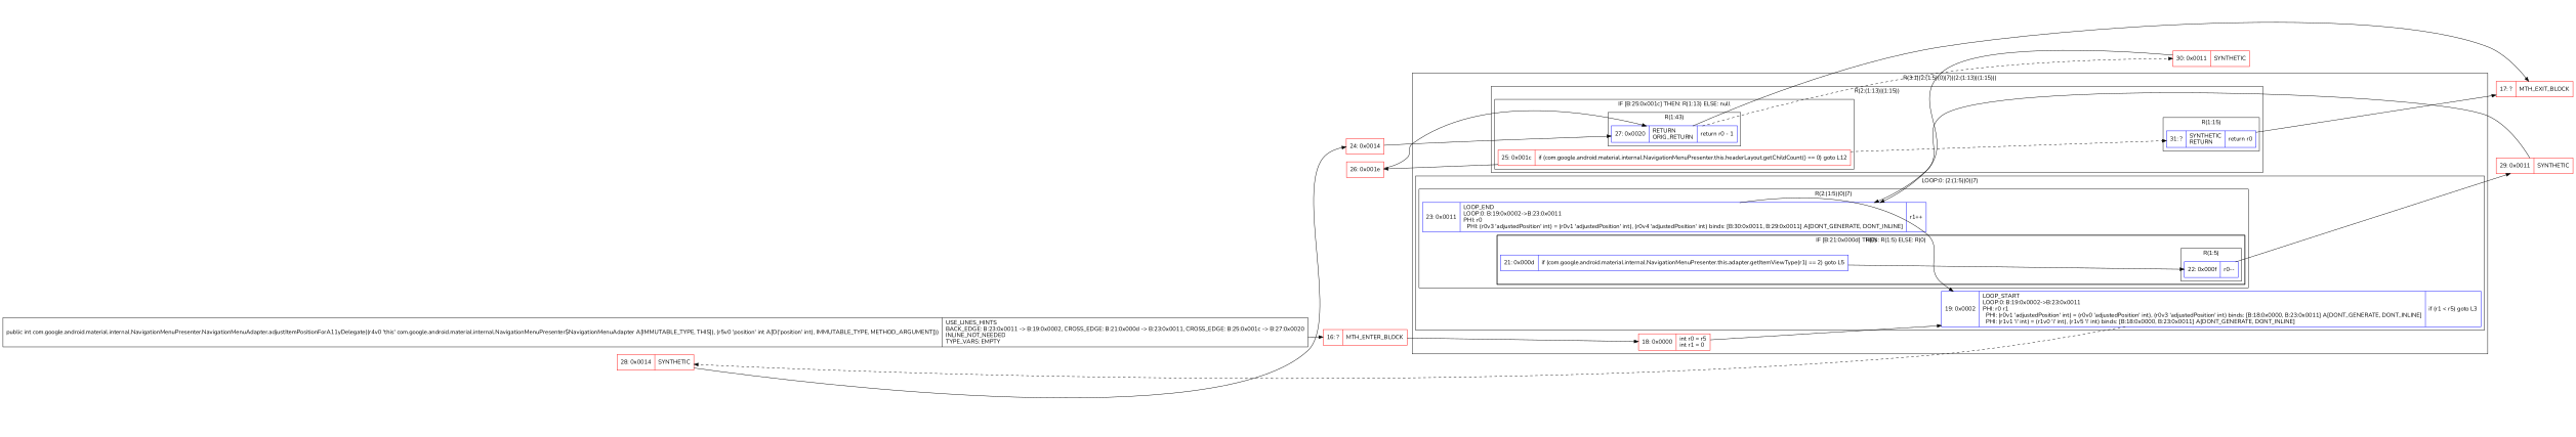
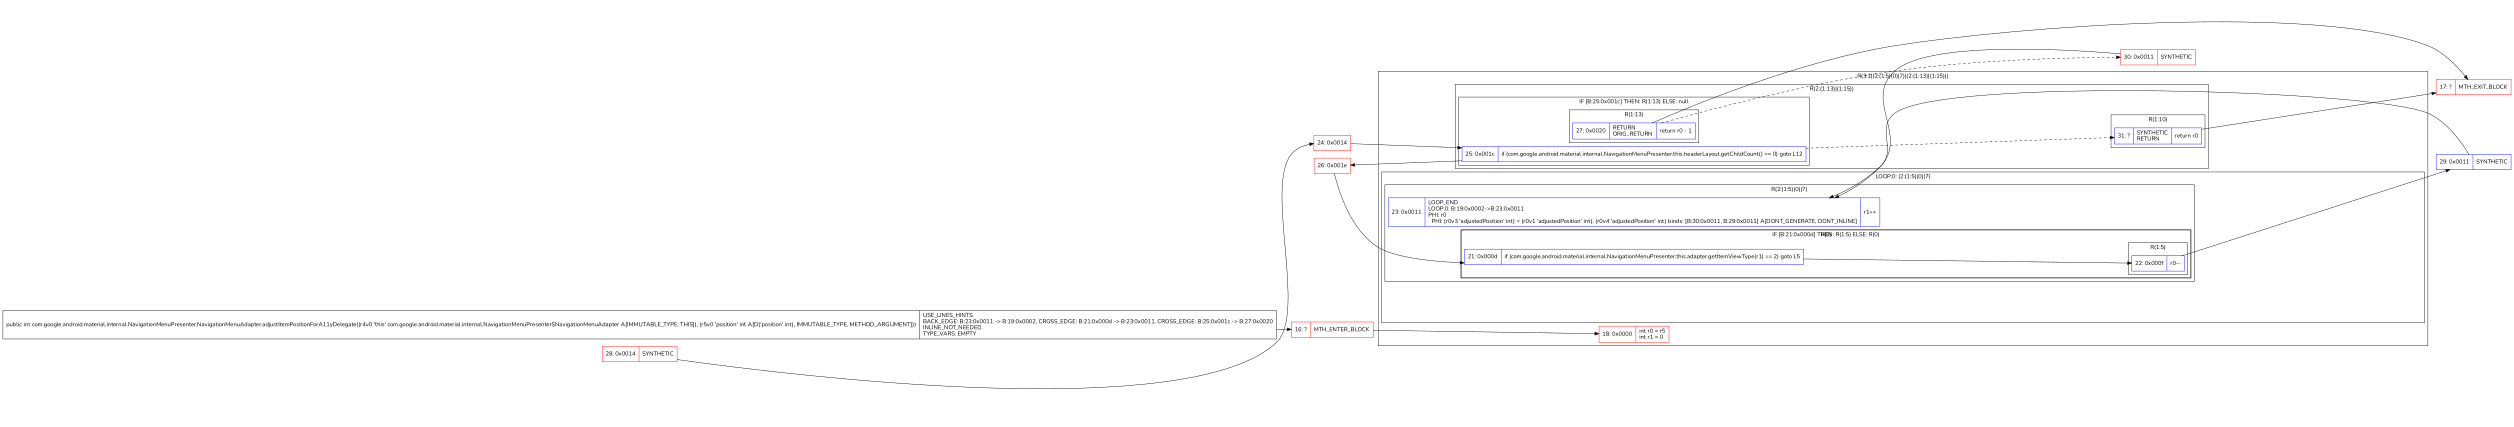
  digraph {
    fontname=Nunito
    rankdir=LR
    node [color=red fontname=Nunito shape=record]
    edge [fontname=Nunito]
    n1 [color=blue label="{22\:\ 0x000f|r0\-\-\l}"]
    n2 [color=blue label="{21\:\ 0x000d|if (com.google.android.material.internal.NavigationMenuPresenter.this.adapter.getItemViewType(r1) == 2) goto L5\l}"]
    n3 [color=blue label="{23\:\ 0x0011|LOOP_END\lLOOP:0: B:19:0x0002\-\>B:23:0x0011\lPHI: r0 \l  PHI: (r0v3 'adjustedPosition' int) = (r0v1 'adjustedPosition' int), (r0v4 'adjustedPosition' int) binds: [B:30:0x0011, B:29:0x0011] A[DONT_GENERATE, DONT_INLINE]\l|r1++\l}"]
-   n4 [color=blue label="{19\:\ 0x0002|LOOP_START\lLOOP:0: B:19:0x0002\-\>B:23:0x0011\lPHI: r0 r1 \l  PHI: (r0v1 'adjustedPosition' int) = (r0v0 'adjustedPosition' int), (r0v3 'adjustedPosition' int) binds: [B:18:0x0000, B:23:0x0011] A[DONT_GENERATE, DONT_INLINE]\l  PHI: (r1v1 'i' int) = (r1v0 'i' int), (r1v5 'i' int) binds: [B:18:0x0000, B:23:0x0011] A[DONT_GENERATE, DONT_INLINE]\l|if (r1 \< r5) goto L3\l}"]
    n5 [color=blue label="{27\:\ 0x0020|RETURN\lORIG_RETURN\l|return r0 \- 1\l}"]
-   n6 [label="{25\:\ 0x001c|if (com.google.android.material.internal.NavigationMenuPresenter.this.headerLayout.getChildCount() == 0) goto L12\l}"]
+   n6 [color=blue label="{25\:\ 0x001c|if (com.google.android.material.internal.NavigationMenuPresenter.this.headerLayout.getChildCount() == 0) goto L12\l}"]
    n7 [color=blue label="{31\:\ ?|SYNTHETIC\lRETURN\l|return r0\l}"]
    n8 [label="{18\:\ 0x0000|int r0 = r5\lint r1 = 0\l}"]
-   n9 [label="{29\:\ 0x0011|SYNTHETIC\l}"]
+   n9 [color=blue label="{29\:\ 0x0011|SYNTHETIC\l}"]
    n10 [label="{28\:\ 0x0014|SYNTHETIC\l}"]
    n11 [label="{30\:\ 0x0011|SYNTHETIC\l}"]
    n12 [label="{17\:\ ?|MTH_EXIT_BLOCK\l}"]
    n13 [label="{26\:\ 0x001e}"]
    n14 [label="{24\:\ 0x0014}"]
    n15 [label="{16\:\ ?|MTH_ENTER_BLOCK\l}"]
    n16 [label="{public int com.google.android.material.internal.NavigationMenuPresenter.NavigationMenuAdapter.adjustItemPositionForA11yDelegate((r4v0 'this' com.google.android.material.internal.NavigationMenuPresenter$NavigationMenuAdapter A[IMMUTABLE_TYPE, THIS]), (r5v0 'position' int A[D('position' int), IMMUTABLE_TYPE, METHOD_ARGUMENT]))  | USE_LINES_HINTS\lBACK_EDGE: B:23:0x0011 \-\> B:19:0x0002, CROSS_EDGE: B:21:0x000d \-\> B:23:0x0011, CROSS_EDGE: B:25:0x001c \-\> B:27:0x0020\lINLINE_NOT_NEEDED\lTYPE_VARS: EMPTY\l}" color=""]
    subgraph cluster_1 {
      label="R(3:1|(2:(1:5)(0)|7)|(2:(1:13)|(1:15)))"
      n8
      subgraph cluster_2 {
        label="LOOP:0: (2:(1:5)(0)|7)"
-       n4
        subgraph cluster_3 {
          label="R(2:(1:5)(0)|7)"
          n3
          subgraph cluster_4 {
            label="IF [B:21:0x000d] THEN: R(1:5) ELSE: R(0)"
            n2
            subgraph cluster_5 {
              label="R(1:5)"
              n1
            }
            subgraph cluster_6 {
              label="R(0)"
            }
          }
        }
      }
      subgraph cluster_7 {
        label="R(2:(1:13)|(1:15))"
        subgraph cluster_8 {
          label="IF [B:25:0x001c] THEN: R(1:13) ELSE: null"
          n6
          subgraph cluster_9 {
-           label="R(1:43)"
+           label="R(1:13)"
            n5
          }
        }
        subgraph cluster_10 {
-         label="R(1:15)"
+         label="R(1:10)"
          n7
        }
      }
    }
    n1 -> n9
    n2 -> n1
-   n3 -> n4
-   n4 -> n10 [style=dashed]
    n5 -> n11 [style=dashed]
    n5 -> n12
    n6 -> n7 [style=dashed]
    n6 -> n13
    n7 -> n12
-   n8 -> n4
    n9 -> n3
    n10 -> n14
    n11 -> n3
-   n13 -> n5
-   n14 -> n5
+   n13 -> n2
+   n14 -> n6
    n15 -> n8
    n16 -> n15
  }
